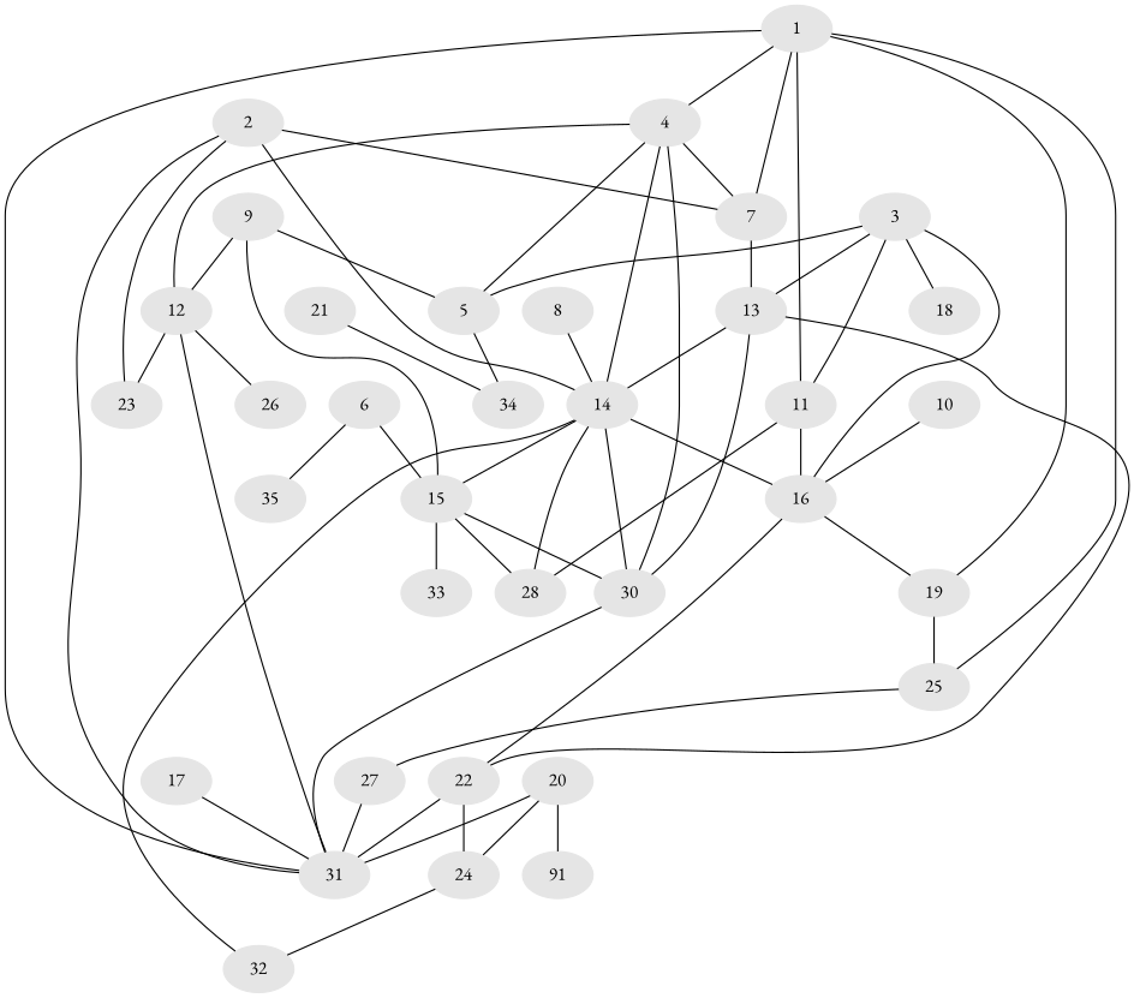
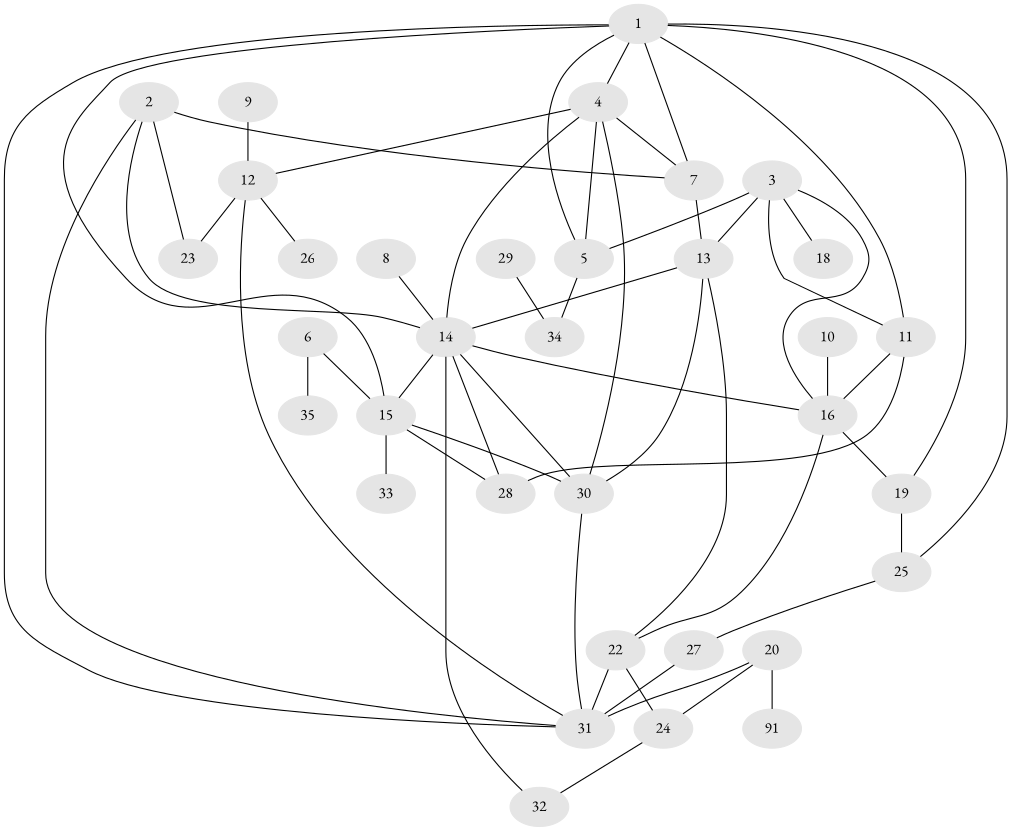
  graph {
    fontname="EB Garamond"
    node [color=gray90 fontname="EB Garamond" style=filled]
    edge [fontname="EB Garamond" weight=1.0]
    1
    4
    5
    7
    11
    15
    19
    25
    31
    14
    12
    30
    34
    13
    16
    28
    33
    27
    2
    23
    32
    3
    18
    22
    26
    6
    35
    8
    9
    10
    24
-   17
    20
    n34 [label=91]
-   29 [label=21]
+   29
    1 -- 4
-   9 -- 5
+   1 -- 5
    1 -- 7
    1 -- 11
-   9 -- 15
+   1 -- 15
    1 -- 19
    1 -- 25
    1 -- 31
    4 -- 5
    4 -- 7
    4 -- 14
    4 -- 12
    4 -- 30
    5 -- 34
    7 -- 13
    11 -- 16 [weight=2.0]
    11 -- 28
    15 -- 30
    15 -- 28
    15 -- 33
    19 -- 25
    25 -- 27
    14 -- 15
    14 -- 30
    14 -- 16
    14 -- 28
    14 -- 32
    12 -- 31
    12 -- 23 [weight=2.0]
    12 -- 26
    30 -- 31
    13 -- 14
    13 -- 30
    13 -- 22
    16 -- 19
    16 -- 22
    27 -- 31
    2 -- 7
    2 -- 31
    2 -- 14
    2 -- 23
    3 -- 5
    3 -- 11
    3 -- 13
    3 -- 16
    3 -- 18
    22 -- 31 [weight=2.0]
    22 -- 24
    6 -- 15 [weight=2.0]
    6 -- 35
    8 -- 14
    9 -- 12
    10 -- 16
    24 -- 32
-   17 -- 31
    20 -- 31 [weight=2.0]
    20 -- 24
    20 -- n34
    29 -- 34
  }
